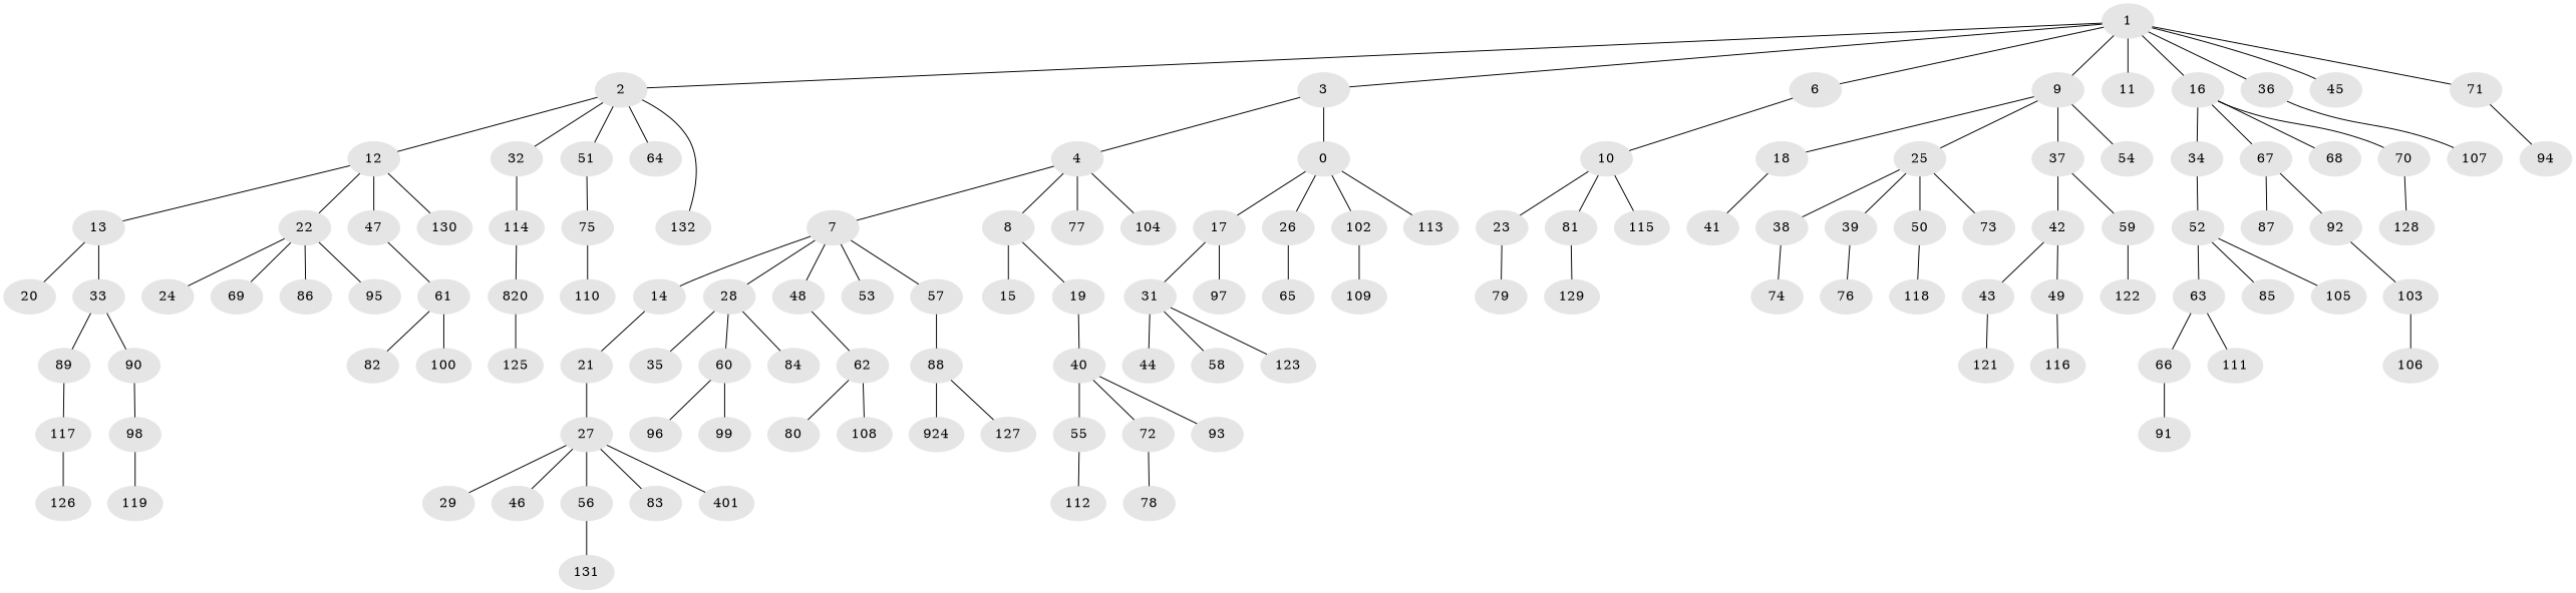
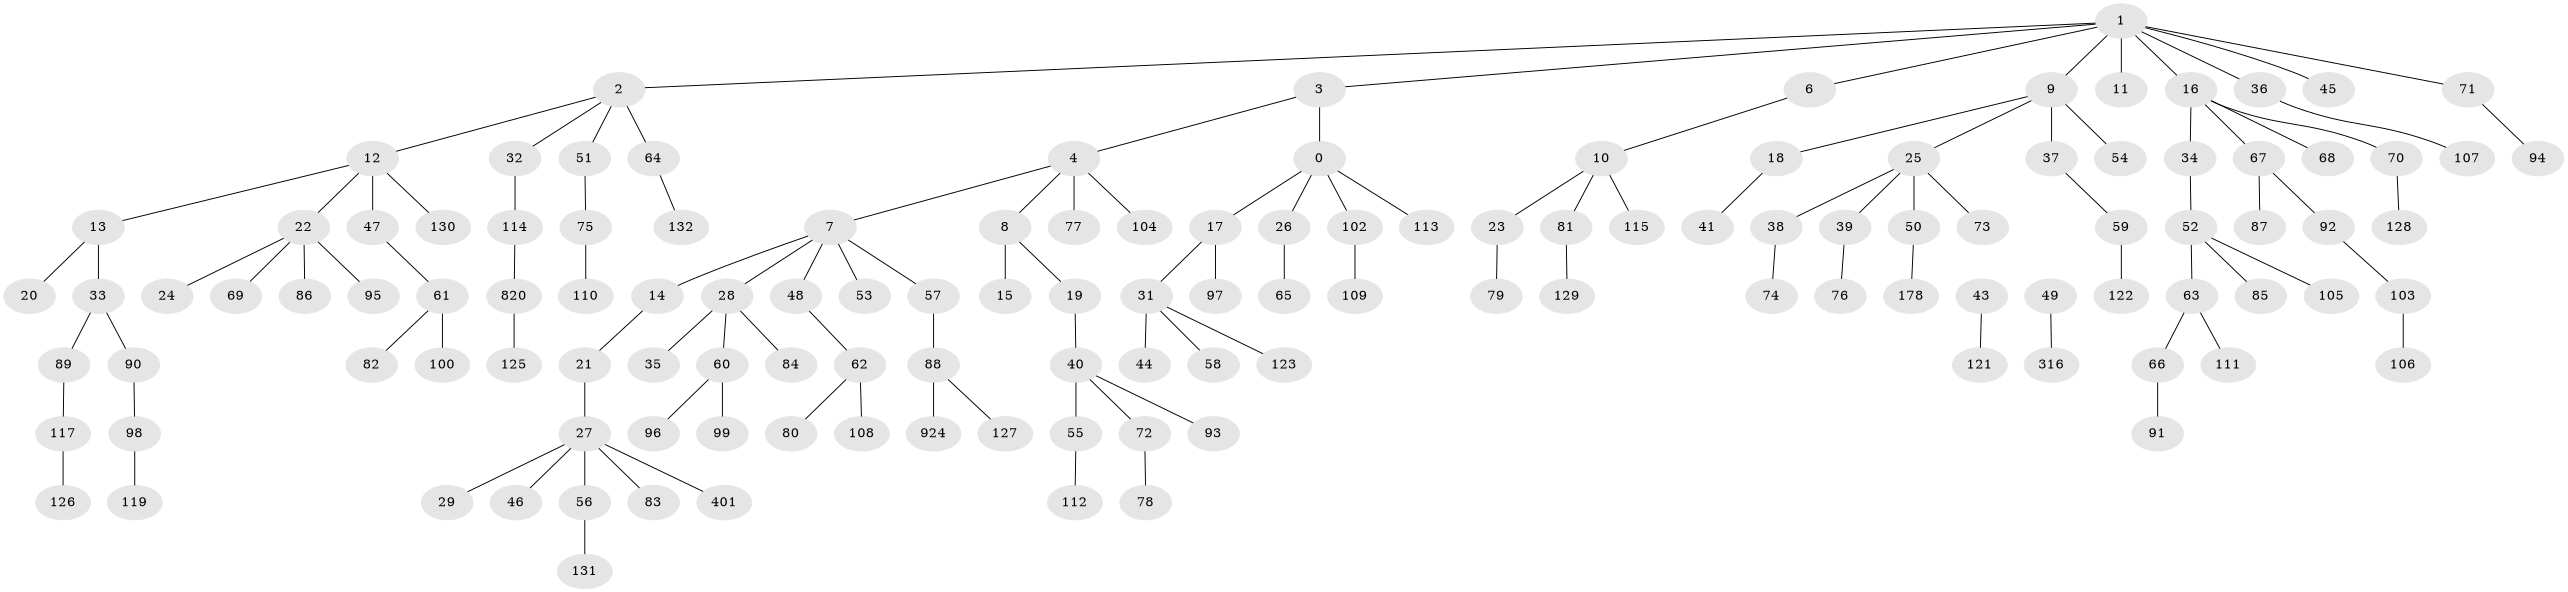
  graph {
    node [color=gray90 style=filled]
    1
    2
    3
    6
    9
    11
    16
    36
    45
    71
    12
    32
    51
    64
    4
    n16 [label=0]
    10
    18
    25
    37
    54
    34
    67
    68
    70
    107
    94
    13
    22
    47
    130
    114
    75
    132
    7
    8
    77
    104
    17
    26
    102
    113
    14
    28
    48
    53
    57
    15
    19
    31
    97
    65
    109
    23
    81
    115
    21
    35
    60
    84
    62
    88
    40
    41
    38
    39
    50
    73
-   42
    59
    79
    129
    20
    33
    24
    69
    86
    95
    61
    89
    90
    27
    52
    87
    92
    128
    44
    58
    123
    55
    72
    93
    29
    46
    56
    83
    n97 [label=401]
    74
    76
-   118
+   118 [label=178]
    131
    96
    99
    n104 [label=820]
    117
    98
    63
    85
    105
    43
    49
    122
    112
    78
    121
-   116
+   116 [label=316]
    82
    100
    80
    108
    110
    66
    111
    n124 [label=924]
    127
    91
    103
    126
    119
    106
    125
    1 -- 2
    1 -- 3
    1 -- 6
    1 -- 9
    1 -- 11
    1 -- 16
    1 -- 36
    1 -- 45
    1 -- 71
    2 -- 12
    2 -- 32
    2 -- 51
    2 -- 64
    3 -- 4
    3 -- n16
    6 -- 10
    9 -- 18
    9 -- 25
    9 -- 37
    9 -- 54
    16 -- 34
    16 -- 67
    16 -- 68
    16 -- 70
    36 -- 107
    71 -- 94
    12 -- 13
    12 -- 22
    12 -- 47
    12 -- 130
    32 -- 114
    51 -- 75
-   2 -- 132
+   64 -- 132
    4 -- 7
    4 -- 8
    4 -- 77
    4 -- 104
    n16 -- 17
    n16 -- 26
    n16 -- 102
    n16 -- 113
    10 -- 23
    10 -- 81
    10 -- 115
    18 -- 41
    25 -- 38
    25 -- 39
    25 -- 50
    25 -- 73
-   37 -- 42
    37 -- 59
    34 -- 52
    67 -- 87
    67 -- 92
    70 -- 128
    13 -- 20
    13 -- 33
    22 -- 24
    22 -- 69
    22 -- 86
    22 -- 95
    47 -- 61
    114 -- n104
    75 -- 110
    7 -- 14
    7 -- 28
    7 -- 48
    7 -- 53
    7 -- 57
    8 -- 15
    8 -- 19
    17 -- 31
    17 -- 97
    26 -- 65
    102 -- 109
    14 -- 21
    28 -- 35
    28 -- 60
    28 -- 84
    48 -- 62
    57 -- 88
    19 -- 40
    31 -- 44
    31 -- 58
    31 -- 123
    23 -- 79
    81 -- 129
    21 -- 27
    60 -- 96
    60 -- 99
    62 -- 80
    62 -- 108
    88 -- n124
    88 -- 127
    40 -- 55
    40 -- 72
    40 -- 93
    38 -- 74
    39 -- 76
    50 -- 118
-   42 -- 43
-   42 -- 49
    59 -- 122
    33 -- 89
    33 -- 90
    61 -- 82
    61 -- 100
    89 -- 117
    90 -- 98
    27 -- 29
    27 -- 46
    27 -- 56
    27 -- 83
    27 -- n97
    52 -- 63
    52 -- 85
    52 -- 105
    92 -- 103
    55 -- 112
    72 -- 78
    56 -- 131
    n104 -- 125
    117 -- 126
    98 -- 119
    63 -- 66
    63 -- 111
    43 -- 121
    49 -- 116
    66 -- 91
    103 -- 106
  }
